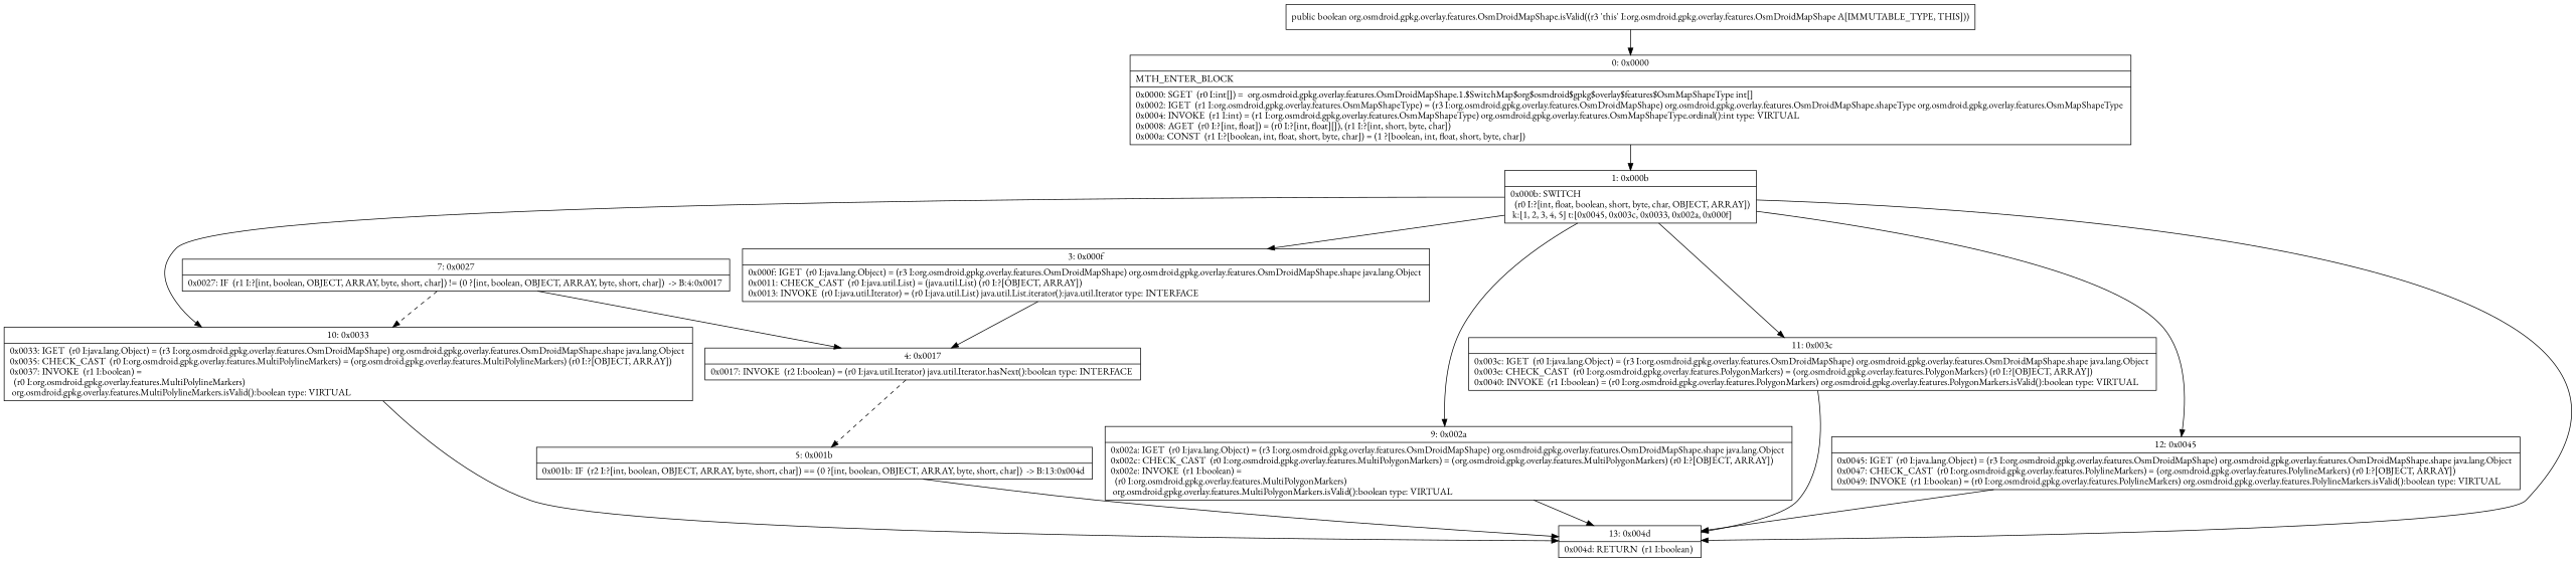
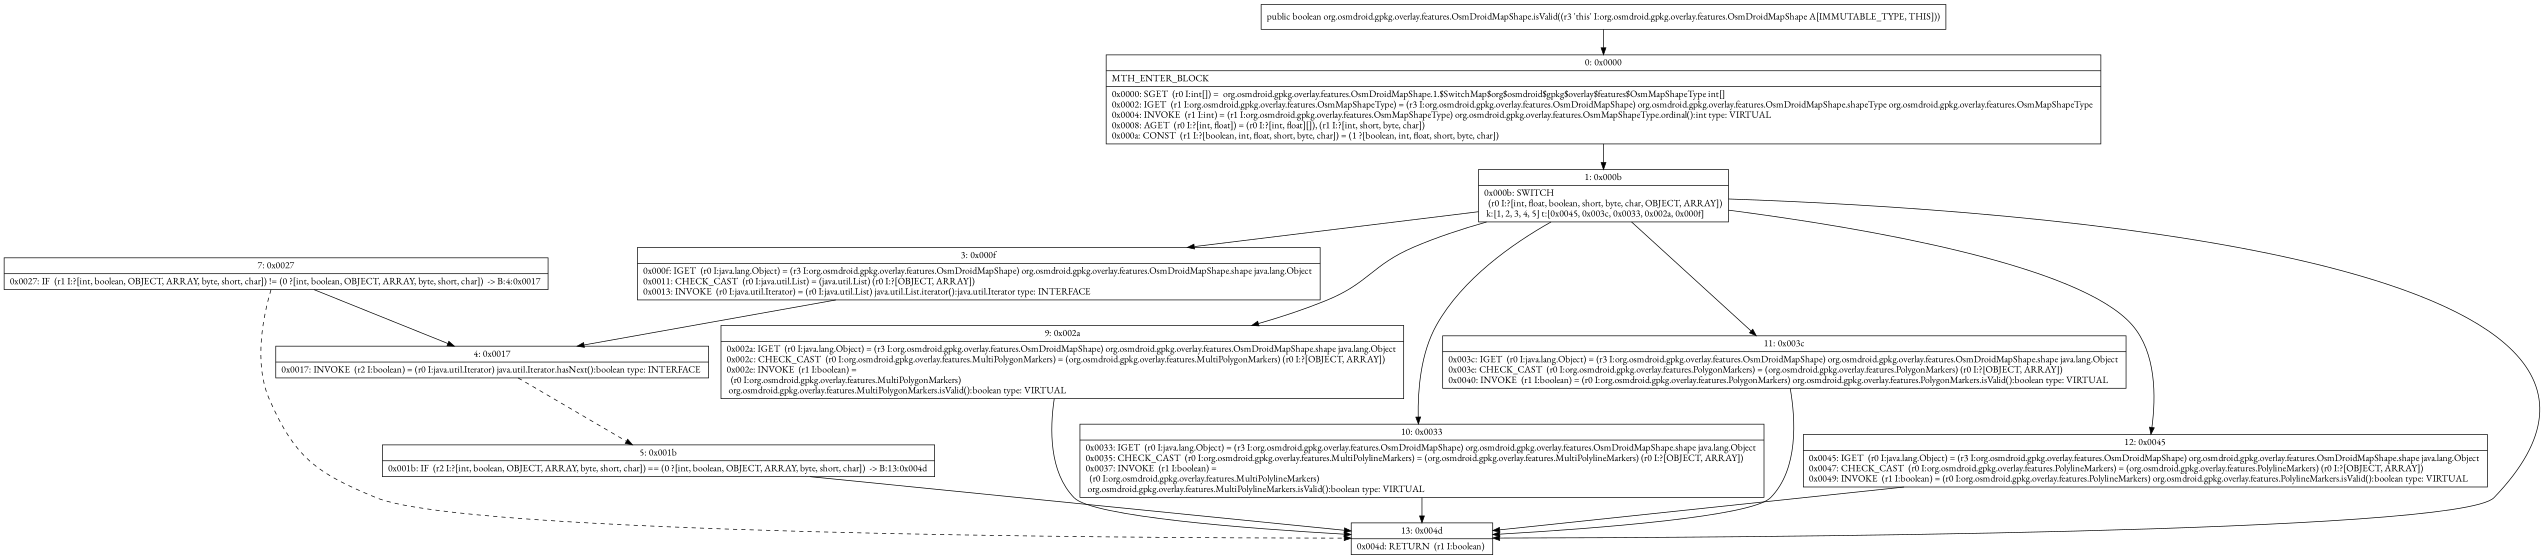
  digraph {
    fontname="EB Garamond"
    node [fontname="EB Garamond" shape=record]
    edge [fontname="EB Garamond"]
    n1 [label="{0\:\ 0x0000|MTH_ENTER_BLOCK\l|0x0000: SGET  (r0 I:int[]) =  org.osmdroid.gpkg.overlay.features.OsmDroidMapShape.1.$SwitchMap$org$osmdroid$gpkg$overlay$features$OsmMapShapeType int[] \l0x0002: IGET  (r1 I:org.osmdroid.gpkg.overlay.features.OsmMapShapeType) = (r3 I:org.osmdroid.gpkg.overlay.features.OsmDroidMapShape) org.osmdroid.gpkg.overlay.features.OsmDroidMapShape.shapeType org.osmdroid.gpkg.overlay.features.OsmMapShapeType \l0x0004: INVOKE  (r1 I:int) = (r1 I:org.osmdroid.gpkg.overlay.features.OsmMapShapeType) org.osmdroid.gpkg.overlay.features.OsmMapShapeType.ordinal():int type: VIRTUAL \l0x0008: AGET  (r0 I:?[int, float]) = (r0 I:?[int, float][]), (r1 I:?[int, short, byte, char]) \l0x000a: CONST  (r1 I:?[boolean, int, float, short, byte, char]) = (1 ?[boolean, int, float, short, byte, char]) \l}"]
    n2 [label="{1\:\ 0x000b|0x000b: SWITCH  \l  (r0 I:?[int, float, boolean, short, byte, char, OBJECT, ARRAY])\l k:[1, 2, 3, 4, 5] t:[0x0045, 0x003c, 0x0033, 0x002a, 0x000f] \l}"]
    n3 [label="{3\:\ 0x000f|0x000f: IGET  (r0 I:java.lang.Object) = (r3 I:org.osmdroid.gpkg.overlay.features.OsmDroidMapShape) org.osmdroid.gpkg.overlay.features.OsmDroidMapShape.shape java.lang.Object \l0x0011: CHECK_CAST  (r0 I:java.util.List) = (java.util.List) (r0 I:?[OBJECT, ARRAY]) \l0x0013: INVOKE  (r0 I:java.util.Iterator) = (r0 I:java.util.List) java.util.List.iterator():java.util.Iterator type: INTERFACE \l}"]
    n4 [label="{9\:\ 0x002a|0x002a: IGET  (r0 I:java.lang.Object) = (r3 I:org.osmdroid.gpkg.overlay.features.OsmDroidMapShape) org.osmdroid.gpkg.overlay.features.OsmDroidMapShape.shape java.lang.Object \l0x002c: CHECK_CAST  (r0 I:org.osmdroid.gpkg.overlay.features.MultiPolygonMarkers) = (org.osmdroid.gpkg.overlay.features.MultiPolygonMarkers) (r0 I:?[OBJECT, ARRAY]) \l0x002e: INVOKE  (r1 I:boolean) = \l  (r0 I:org.osmdroid.gpkg.overlay.features.MultiPolygonMarkers)\l org.osmdroid.gpkg.overlay.features.MultiPolygonMarkers.isValid():boolean type: VIRTUAL \l}"]
    n5 [label="{10\:\ 0x0033|0x0033: IGET  (r0 I:java.lang.Object) = (r3 I:org.osmdroid.gpkg.overlay.features.OsmDroidMapShape) org.osmdroid.gpkg.overlay.features.OsmDroidMapShape.shape java.lang.Object \l0x0035: CHECK_CAST  (r0 I:org.osmdroid.gpkg.overlay.features.MultiPolylineMarkers) = (org.osmdroid.gpkg.overlay.features.MultiPolylineMarkers) (r0 I:?[OBJECT, ARRAY]) \l0x0037: INVOKE  (r1 I:boolean) = \l  (r0 I:org.osmdroid.gpkg.overlay.features.MultiPolylineMarkers)\l org.osmdroid.gpkg.overlay.features.MultiPolylineMarkers.isValid():boolean type: VIRTUAL \l}"]
    n6 [label="{11\:\ 0x003c|0x003c: IGET  (r0 I:java.lang.Object) = (r3 I:org.osmdroid.gpkg.overlay.features.OsmDroidMapShape) org.osmdroid.gpkg.overlay.features.OsmDroidMapShape.shape java.lang.Object \l0x003e: CHECK_CAST  (r0 I:org.osmdroid.gpkg.overlay.features.PolygonMarkers) = (org.osmdroid.gpkg.overlay.features.PolygonMarkers) (r0 I:?[OBJECT, ARRAY]) \l0x0040: INVOKE  (r1 I:boolean) = (r0 I:org.osmdroid.gpkg.overlay.features.PolygonMarkers) org.osmdroid.gpkg.overlay.features.PolygonMarkers.isValid():boolean type: VIRTUAL \l}"]
    n7 [label="{12\:\ 0x0045|0x0045: IGET  (r0 I:java.lang.Object) = (r3 I:org.osmdroid.gpkg.overlay.features.OsmDroidMapShape) org.osmdroid.gpkg.overlay.features.OsmDroidMapShape.shape java.lang.Object \l0x0047: CHECK_CAST  (r0 I:org.osmdroid.gpkg.overlay.features.PolylineMarkers) = (org.osmdroid.gpkg.overlay.features.PolylineMarkers) (r0 I:?[OBJECT, ARRAY]) \l0x0049: INVOKE  (r1 I:boolean) = (r0 I:org.osmdroid.gpkg.overlay.features.PolylineMarkers) org.osmdroid.gpkg.overlay.features.PolylineMarkers.isValid():boolean type: VIRTUAL \l}"]
    n8 [label="{13\:\ 0x004d|0x004d: RETURN  (r1 I:boolean) \l}"]
    n9 [label="{4\:\ 0x0017|0x0017: INVOKE  (r2 I:boolean) = (r0 I:java.util.Iterator) java.util.Iterator.hasNext():boolean type: INTERFACE \l}"]
    n10 [label="{5\:\ 0x001b|0x001b: IF  (r2 I:?[int, boolean, OBJECT, ARRAY, byte, short, char]) == (0 ?[int, boolean, OBJECT, ARRAY, byte, short, char])  \-\> B:13:0x004d \l}"]
    n11 [label="{7\:\ 0x0027|0x0027: IF  (r1 I:?[int, boolean, OBJECT, ARRAY, byte, short, char]) != (0 ?[int, boolean, OBJECT, ARRAY, byte, short, char])  \-\> B:4:0x0017 \l}"]
    n12 [label="{public boolean org.osmdroid.gpkg.overlay.features.OsmDroidMapShape.isValid((r3 'this' I:org.osmdroid.gpkg.overlay.features.OsmDroidMapShape A[IMMUTABLE_TYPE, THIS])) }"]
    n1 -> n2
    n2 -> n3
    n2 -> n4
    n2 -> n5
    n2 -> n6
    n2 -> n7
    n2 -> n8
    n3 -> n9
    n4 -> n8
    n5 -> n8
    n6 -> n8
    n7 -> n8
    n9 -> n10 [style=dashed]
    n10 -> n8
-   n11 -> n5 [style=dashed]
+   n11 -> n8 [style=dashed]
    n11 -> n9
    n12 -> n1
  }
